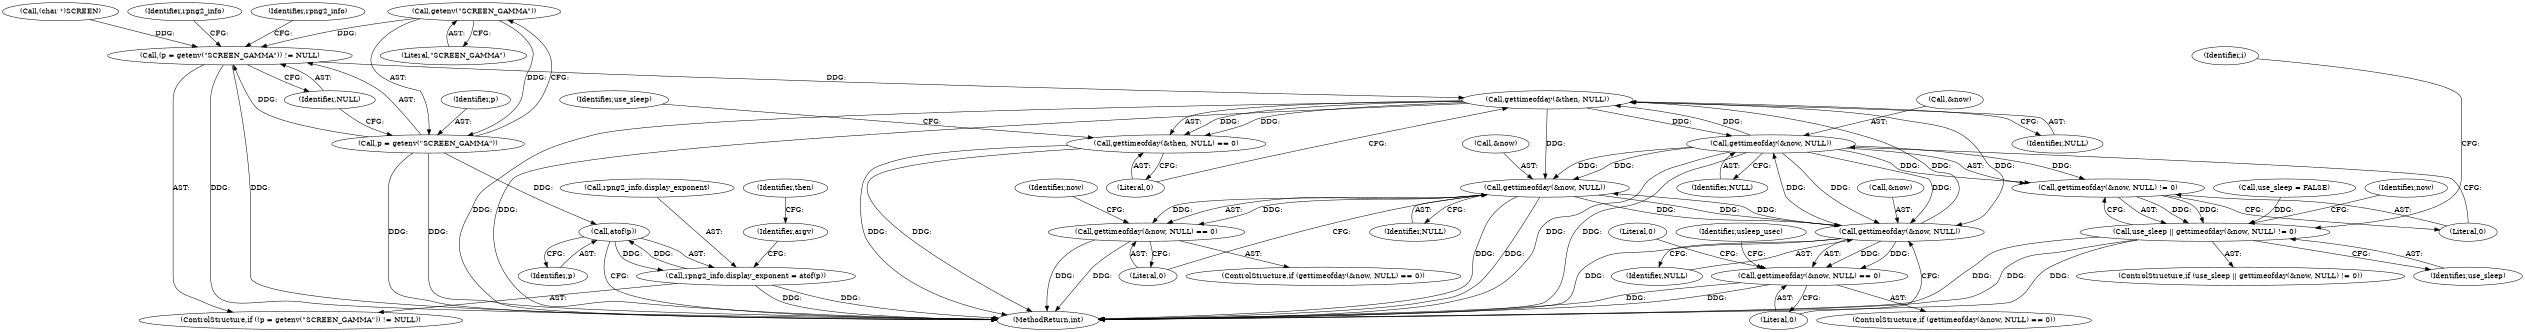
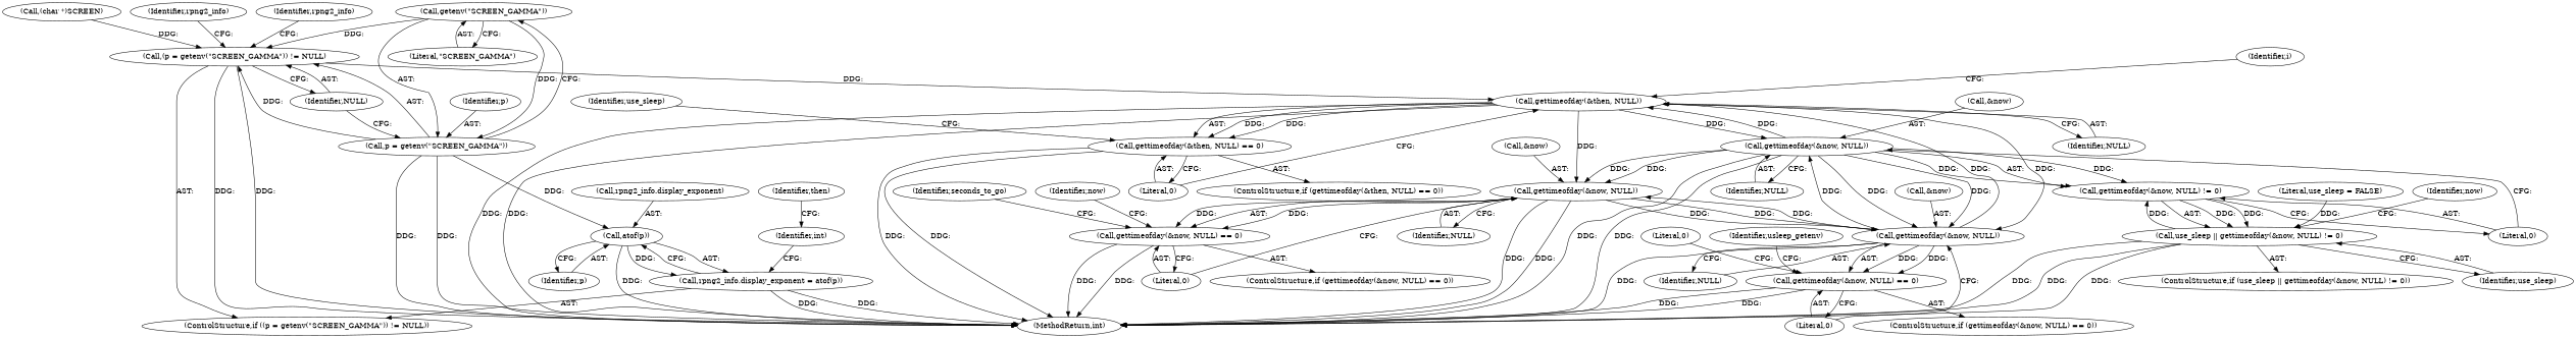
  digraph {
    fontname="DejaVu Serif"
    node [fontname="DejaVu Serif"]
    edge [fontname="DejaVu Serif"]
    n1 [label="(Call,getenv(\"SCREEN_GAMMA\"))"]
    n2 [label="(Call,(p = getenv(\"SCREEN_GAMMA\")) != NULL)"]
    n3 [label="(Call,p = getenv(\"SCREEN_GAMMA\"))"]
    n4 [label="(Literal,\"SCREEN_GAMMA\")"]
    n5 [label="(Call,gettimeofday(&then, NULL))"]
    n6 [label="(Identifier,NULL)"]
    n7 [label="(MethodReturn,int)"]
    n8 [label="(ControlStructure,if ((p = getenv(\"SCREEN_GAMMA\")) != NULL))"]
    n9 [label="(Call,atof(p))"]
    n10 [label="(Call,gettimeofday(&then, NULL) == 0)"]
    n11 [label="(Call,gettimeofday(&now, NULL))"]
    n12 [label="(Call,gettimeofday(&now, NULL))"]
    n13 [label="(Call,gettimeofday(&now, NULL))"]
    n14 [label="(Identifier,NULL)"]
    n15 [label="(Literal,0)"]
+   n16 [label="(ControlStructure,if (gettimeofday(&then, NULL) == 0))"]
    n17 [label="(Call,gettimeofday(&now, NULL) != 0)"]
    n18 [label="(Identifier,NULL)"]
    n19 [label="(Call,gettimeofday(&now, NULL) == 0)"]
    n20 [label="(Identifier,NULL)"]
    n21 [label="(Call,gettimeofday(&now, NULL) == 0)"]
    n22 [label="(Identifier,NULL)"]
    n23 [label="(Call,use_sleep || gettimeofday(&now, NULL) != 0)"]
    n24 [label="(Literal,0)"]
    n25 [label="(ControlStructure,if (use_sleep || gettimeofday(&now, NULL) != 0))"]
    n26 [label="(Identifier,use_sleep)"]
    n27 [label="(Literal,0)"]
    n28 [label="(ControlStructure,if (gettimeofday(&now, NULL) == 0))"]
    n29 [label="(Literal,0)"]
    n30 [label="(ControlStructure,if (gettimeofday(&now, NULL) == 0))"]
    n31 [label="(Call,rpng2_info.display_exponent = atof(p))"]
    n32 [label="(Identifier,p)"]
    n33 [label="(Identifier,now)"]
    n34 [label="(Identifier,now)"]
    n35 [label="(Call,(char *)SCREEN)"]
    n36 [label="(Literal,0)"]
    n37 [label="(Identifier,rpng2_info)"]
    n38 [label="(Identifier,i)"]
    n39 [label="(Call,rpng2_info.display_exponent)"]
    n40 [label="(Call,&now)"]
    n41 [label="(Identifier,rpng2_info)"]
-   n42 [label="(Identifier,usleep_usec)"]
+   n42 [label="(Identifier,usleep_getenv)"]
+   n43 [label="(Identifier,seconds_to_go)"]
    n44 [label="(Identifier,use_sleep)"]
-   n45 [label="(Identifier,argv)"]
+   n45 [label="(Identifier,int)"]
    n46 [label="(Identifier,then)"]
    n47 [label="(Call,&now)"]
    n48 [label="(Call,&now)"]
    n49 [label="(Identifier,p)"]
-   n50 [label="(Call,use_sleep = FALSE)"]
+   n50 [label="(Literal,use_sleep = FALSE)"]
    n1 -> n2 [label="DDG: "]
    n1 -> n3 [label="AST: "]
    n1 -> n3 [label="DDG: "]
    n1 -> n4 [label="CFG: "]
    n2 -> n5 [label="DDG: "]
    n2 -> n6 [label="CFG: "]
    n2 -> n7 [label="DDG: "]
    n2 -> n7 [label="DDG: "]
    n2 -> n8 [label="AST: "]
    n3 -> n1 [label="CFG: "]
    n3 -> n2 [label="AST: "]
    n3 -> n2 [label="DDG: "]
    n3 -> n7 [label="DDG: "]
    n3 -> n7 [label="DDG: "]
    n3 -> n9 [label="DDG: "]
    n4 -> n1 [label="AST: "]
    n5 -> n7 [label="DDG: "]
    n5 -> n7 [label="DDG: "]
    n5 -> n10 [label="AST: "]
    n5 -> n10 [label="DDG: "]
    n5 -> n10 [label="DDG: "]
    n5 -> n11 [label="DDG: "]
    n5 -> n12 [label="DDG: "]
    n5 -> n13 [label="DDG: "]
    n5 -> n14 [label="CFG: "]
    n6 -> n2 [label="AST: "]
    n6 -> n3 [label="CFG: "]
-   n9 -> n7 [label="CFG: "]
+   n9 -> n7 [label="DDG: "]
    n9 -> n31 [label="AST: "]
    n9 -> n31 [label="DDG: "]
    n9 -> n32 [label="CFG: "]
    n10 -> n7 [label="DDG: "]
    n10 -> n7 [label="DDG: "]
    n10 -> n15 [label="CFG: "]
+   n10 -> n16 [label="AST: "]
    n11 -> n5 [label="DDG: "]
    n11 -> n7 [label="DDG: "]
    n11 -> n7 [label="DDG: "]
    n11 -> n12 [label="DDG: "]
    n11 -> n12 [label="DDG: "]
    n11 -> n13 [label="DDG: "]
    n11 -> n13 [label="DDG: "]
    n11 -> n17 [label="AST: "]
    n11 -> n17 [label="DDG: "]
    n11 -> n17 [label="DDG: "]
    n11 -> n18 [label="CFG: "]
    n12 -> n7 [label="DDG: "]
    n12 -> n7 [label="DDG: "]
    n12 -> n13 [label="DDG: "]
    n12 -> n13 [label="DDG: "]
    n12 -> n19 [label="AST: "]
    n12 -> n19 [label="DDG: "]
    n12 -> n19 [label="DDG: "]
    n12 -> n20 [label="CFG: "]
    n13 -> n5 [label="DDG: "]
    n13 -> n7 [label="DDG: "]
    n13 -> n11 [label="DDG: "]
    n13 -> n12 [label="DDG: "]
    n13 -> n21 [label="AST: "]
    n13 -> n21 [label="DDG: "]
    n13 -> n21 [label="DDG: "]
    n13 -> n22 [label="CFG: "]
    n14 -> n5 [label="AST: "]
    n15 -> n5 [label="CFG: "]
    n15 -> n10 [label="AST: "]
    n17 -> n23 [label="AST: "]
    n17 -> n23 [label="DDG: "]
    n17 -> n23 [label="DDG: "]
    n17 -> n24 [label="CFG: "]
    n18 -> n11 [label="AST: "]
    n19 -> n7 [label="DDG: "]
    n19 -> n7 [label="DDG: "]
    n19 -> n27 [label="CFG: "]
    n19 -> n28 [label="AST: "]
    n20 -> n12 [label="AST: "]
    n21 -> n7 [label="DDG: "]
    n21 -> n7 [label="DDG: "]
    n21 -> n29 [label="CFG: "]
    n21 -> n30 [label="AST: "]
    n22 -> n13 [label="AST: "]
    n23 -> n7 [label="DDG: "]
    n23 -> n7 [label="DDG: "]
    n23 -> n7 [label="DDG: "]
-   n23 -> n17 [label="CFG: "]
+   n23 -> n17 [label="DDG: "]
    n23 -> n25 [label="AST: "]
    n23 -> n26 [label="CFG: "]
    n24 -> n11 [label="CFG: "]
    n24 -> n17 [label="AST: "]
    n26 -> n23 [label="AST: "]
    n27 -> n12 [label="CFG: "]
    n27 -> n19 [label="AST: "]
    n29 -> n13 [label="CFG: "]
    n29 -> n21 [label="AST: "]
    n31 -> n7 [label="DDG: "]
    n31 -> n7 [label="DDG: "]
    n31 -> n8 [label="AST: "]
-   n31 -> n9 [label="DDG: "]
+   n31 -> n9 [label="CFG: "]
    n32 -> n9 [label="AST: "]
    n33 -> n23 [label="CFG: "]
    n34 -> n19 [label="CFG: "]
    n35 -> n2 [label="DDG: "]
    n36 -> n21 [label="CFG: "]
    n37 -> n2 [label="CFG: "]
-   n38 -> n23 [label="CFG: "]
-   n39 -> n31 [label="AST: "]
+   n38 -> n5 [label="CFG: "]
+   n39 -> n9 [label="AST: "]
    n40 -> n11 [label="AST: "]
    n41 -> n2 [label="CFG: "]
    n42 -> n21 [label="CFG: "]
+   n43 -> n19 [label="CFG: "]
    n44 -> n10 [label="CFG: "]
    n45 -> n31 [label="CFG: "]
    n46 -> n45 [label="CFG: "]
    n47 -> n12 [label="AST: "]
    n48 -> n13 [label="AST: "]
    n49 -> n3 [label="AST: "]
    n50 -> n23 [label="DDG: "]
  }
